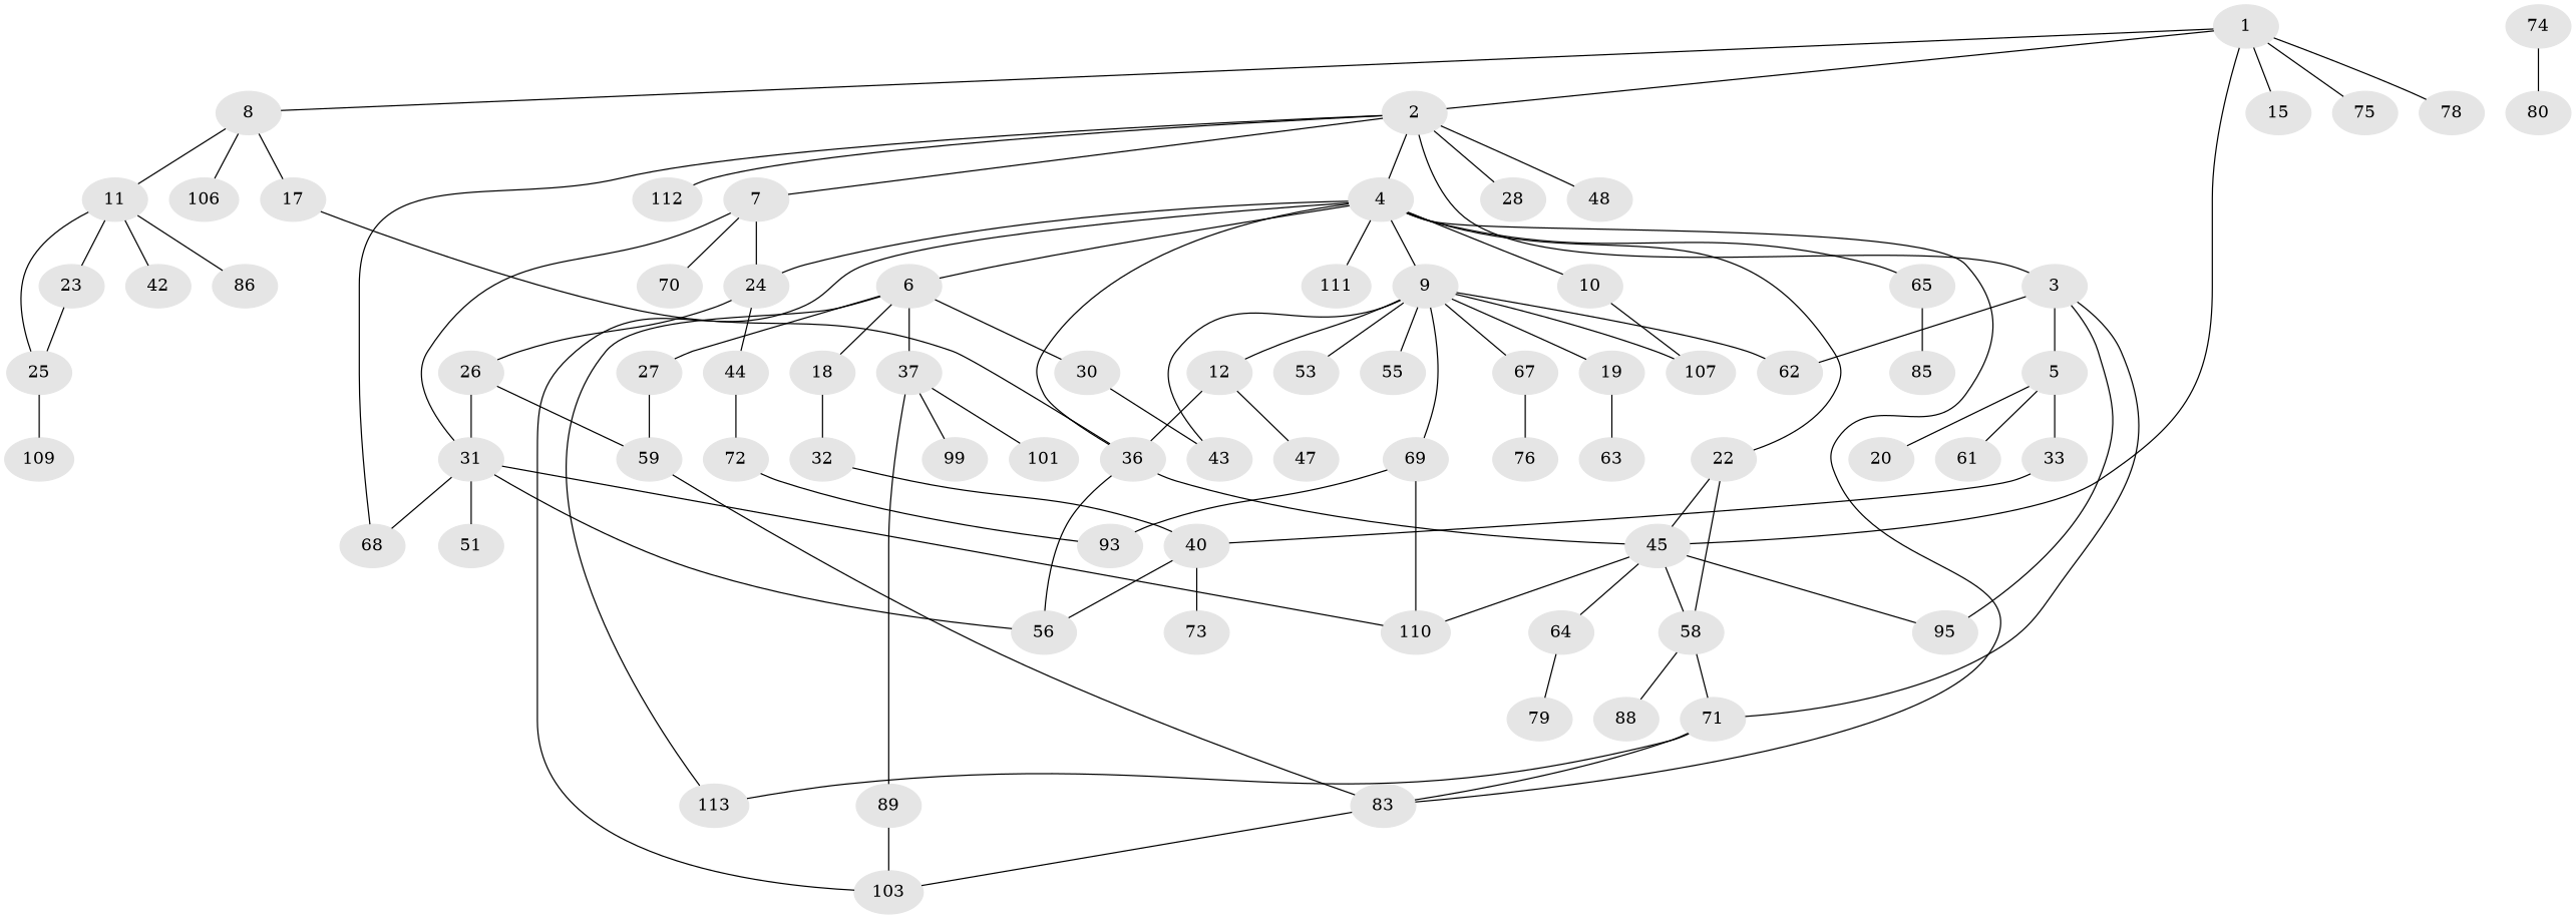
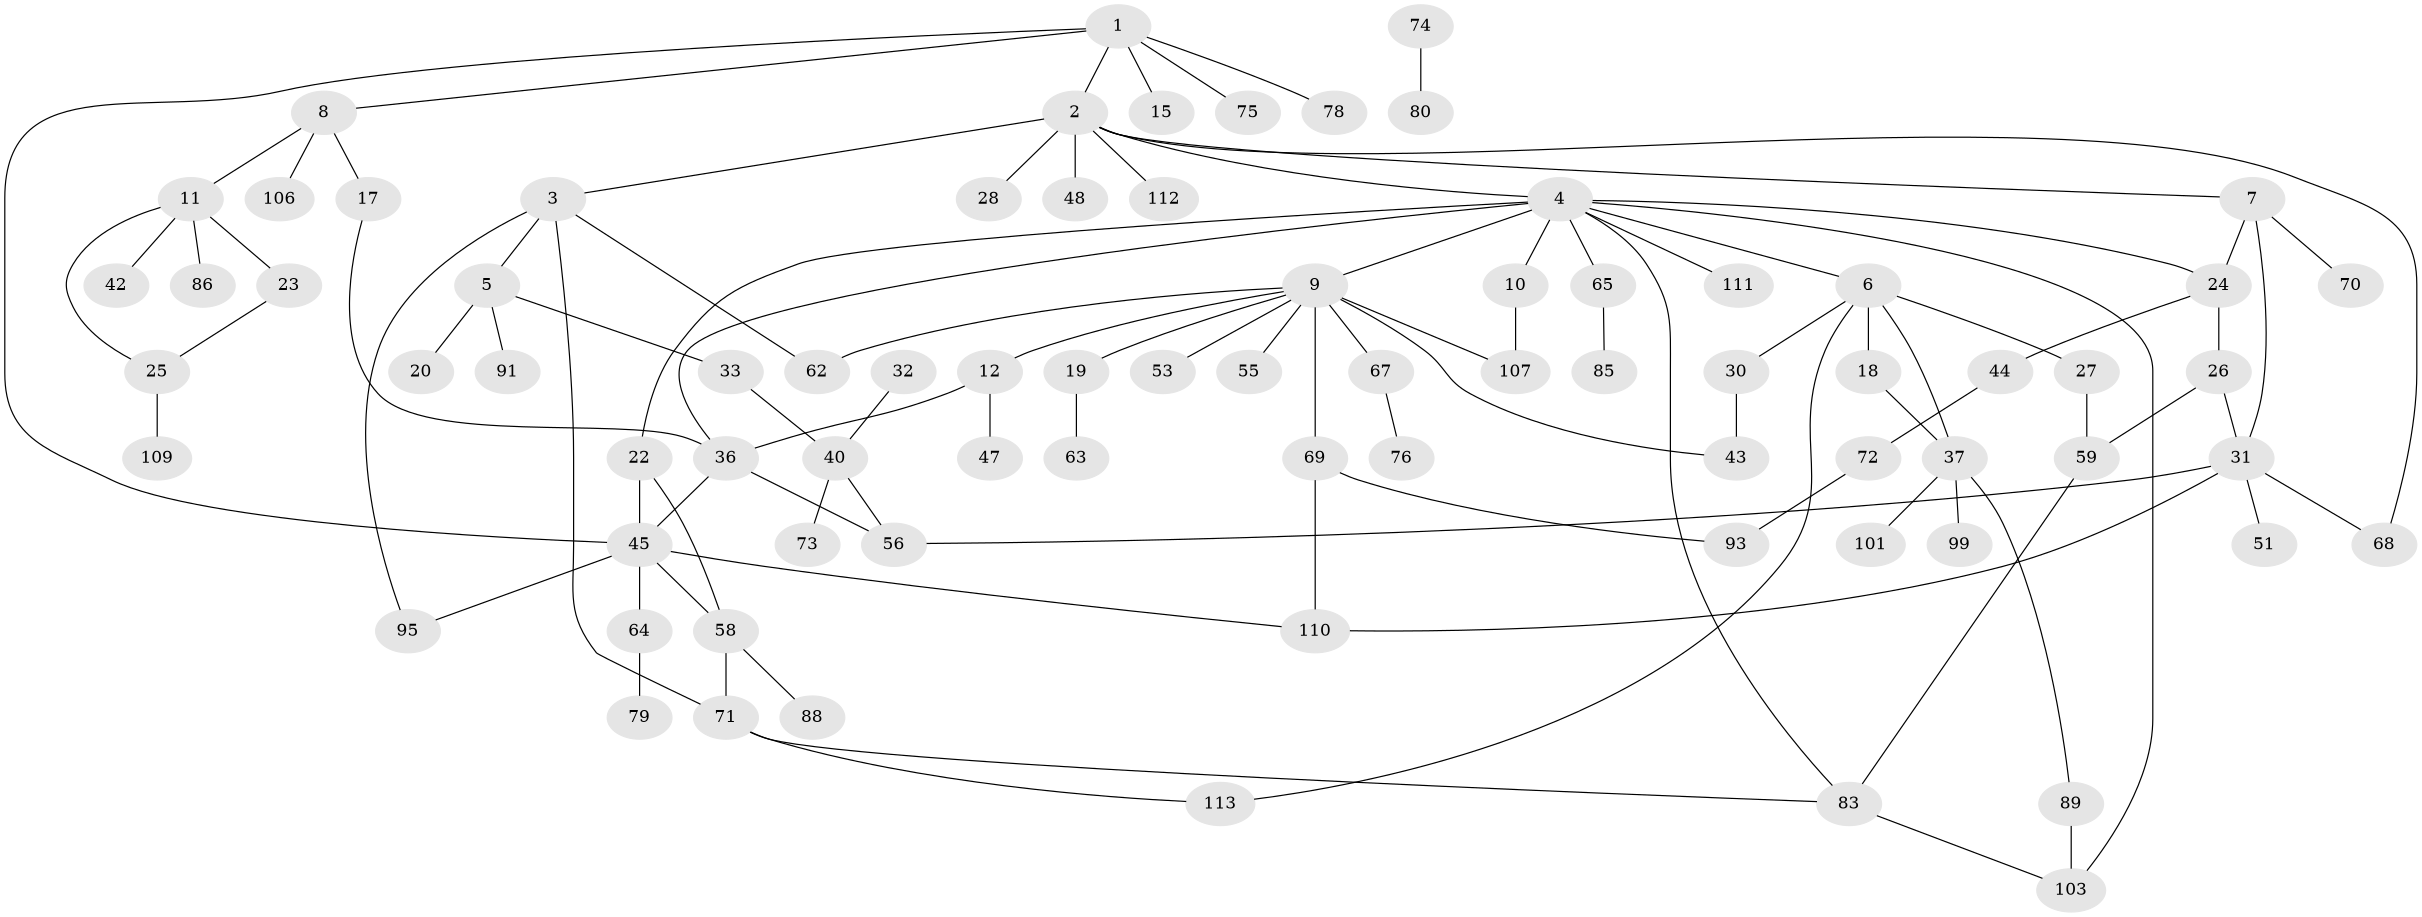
  graph {
    node [color=gray90 style=filled]
    1 [super="+13"]
    2 [super="+14"]
    8 [super="+100"]
    15
    45 [super="+52"]
    75
    78
    3 [super="+38"]
    4 [super="+21"]
    7
    28
    48
    68
    112
    11 [super="+16"]
    17
    106
    95
    58 [super="+87"]
    110
    64
    5 [super="+60"]
    62
    71 [super="+90"]
    6 [super="+84"]
    9 [super="+49"]
    10 [super="+50"]
    22 [super="+54"]
    24 [super="+57"]
    36 [super="+92"]
    65 [super="+82"]
    83 [super="+105"]
    103 [super="+104"]
    111
    31 [super="+41"]
    70 [super="+98"]
    20
    33 [super="+34"]
-   91 [label=61]
+   91
    113
    18 [super="+61"]
    27
    30 [super="+81"]
    37
    12
    19
    43
    53
    55
    67
    69 [super="+96"]
    107
    26 [super="+39"]
    44 [super="+46"]
    56
    85
    40 [super="+77"]
    32
    59 [super="+66"]
    89
    99
    101
    51
    23
    25 [super="+29"]
    42
    86
    47
    63
    76
    93
    109
    88 [super="+108"]
    72
    73 [super="+97"]
    74
    80
    79
    1 -- 2
    1 -- 8
    1 -- 15
    1 -- 45
    1 -- 75
    1 -- 78
    2 -- 3
    2 -- 4
    2 -- 7
    2 -- 28
    2 -- 48
    2 -- 68
    2 -- 112
    8 -- 11
    8 -- 17
    8 -- 106
    45 -- 95
    45 -- 58
    45 -- 110
    45 -- 64
    3 -- 95
    3 -- 5
    3 -- 62
    3 -- 71
    4 -- 6
    4 -- 9 [weight=2]
    4 -- 10
    4 -- 22
    4 -- 24
    4 -- 36
    4 -- 65
    4 -- 83
    4 -- 103
    4 -- 111
    7 -- 24
    7 -- 31
    7 -- 70
    11 -- 23
    11 -- 25
    11 -- 42
    11 -- 86
    17 -- 36
    58 -- 71
    58 -- 88
    64 -- 79
    5 -- 20
    5 -- 33
    5 -- 91
    71 -- 83
    71 -- 113
    6 -- 113
    6 -- 18
    6 -- 27
    6 -- 30
    6 -- 37 [weight=2]
    9 -- 62
    9 -- 12
    9 -- 19
    9 -- 43
    9 -- 53
    9 -- 55
    9 -- 67
    9 -- 69
    9 -- 107
    10 -- 107
    22 -- 45
    22 -- 58
    24 -- 26
    24 -- 44
    36 -- 45
    36 -- 56
    65 -- 85
    83 -- 103
    31 -- 68
    31 -- 110
    31 -- 56
    31 -- 51
    33 -- 40
-   18 -- 32
+   18 -- 37
    27 -- 59
    30 -- 43
    37 -- 89
    37 -- 99
    37 -- 101
    12 -- 36
    12 -- 47
    19 -- 63
    67 -- 76
    69 -- 110
    69 -- 93
    26 -- 31
    26 -- 59
    44 -- 72
    40 -- 56
    40 -- 73
    32 -- 40
    59 -- 83
    89 -- 103
    23 -- 25
    25 -- 109
    72 -- 93
    74 -- 80
  }
